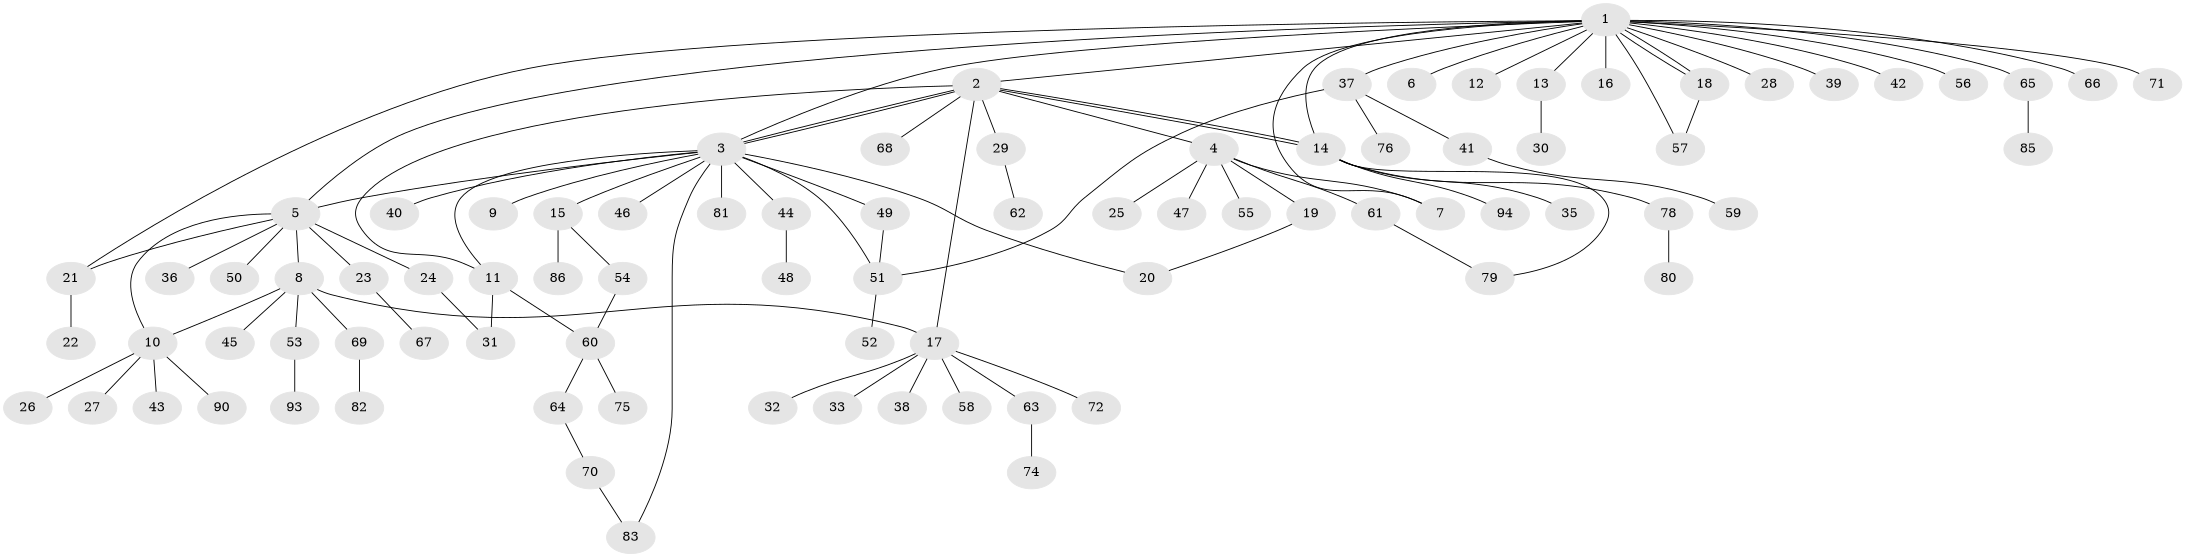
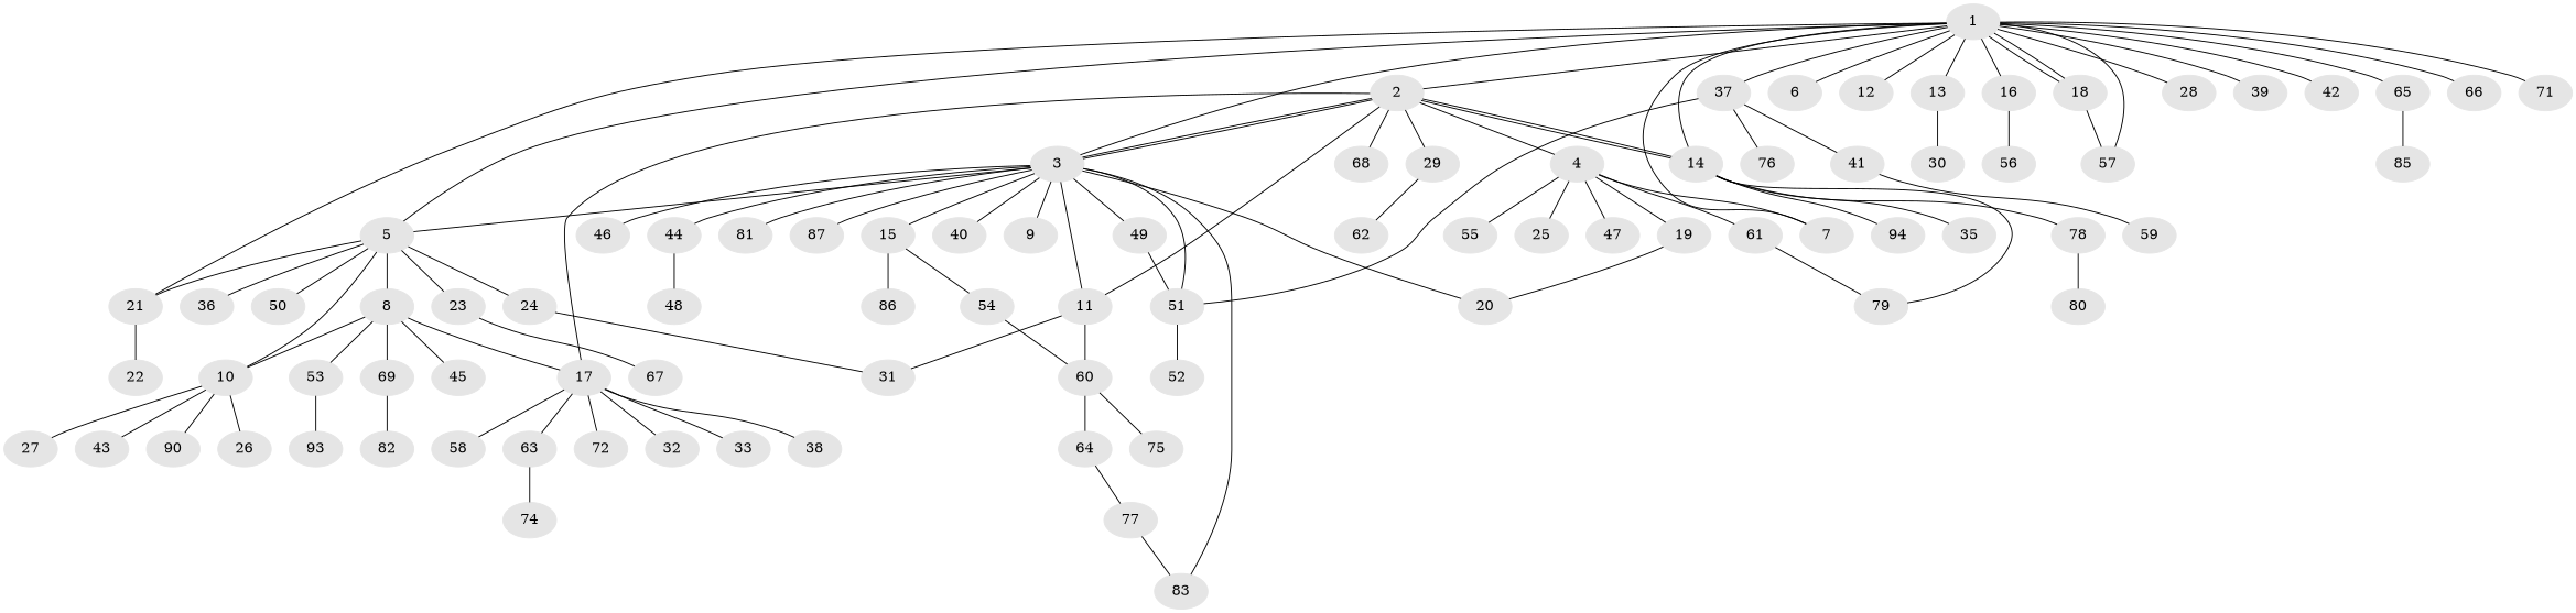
  graph {
    node [color=gray90 style=filled]
    1
    2
    3
    5
    6
    7
    12
    13
    14
    16
    18
    21
    28
    37
    39
    42
    56
    57
    65
    66
    71
    4
    11
    17
    29
    68
    9
    15
    20
    40
    44
    46
    49
    51
    81
    83
+   87
    8
    10
    23
    24
    36
    50
    30
    n45 [label=94]
    35
    78
    79
    22
    41
    76
    85
    19
    25
    47
    55
    61
    31
    60
    32
    33
    38
    58
    63
    72
    62
    54
    86
    48
    52
    45
    53
    69
    26
    27
    43
    n77 [label=90]
    67
    n79 [label=93]
    82
    64
    75
    80
    74
    59
-   77 [label=70]
+   77
    1 -- 2
    1 -- 3
    1 -- 5
    1 -- 6
    1 -- 7
    1 -- 12
    1 -- 13
    1 -- 14
    1 -- 16
    1 -- 18
    1 -- 18
    1 -- 21
    1 -- 28
    1 -- 37
    1 -- 39
    1 -- 42
-   1 -- 56
+   16 -- 56
    1 -- 57
    1 -- 65
    1 -- 66
    1 -- 71
    2 -- 3
    2 -- 3
    2 -- 14
    2 -- 14
    2 -- 4
    2 -- 11
    2 -- 17
    2 -- 29
    2 -- 68
    3 -- 5
    3 -- 11
    3 -- 9
    3 -- 15
    3 -- 20
    3 -- 40
    3 -- 44
    3 -- 46
    3 -- 49
    3 -- 51
    3 -- 81
    3 -- 83
+   3 -- 87
    5 -- 21
    5 -- 8
    5 -- 10
    5 -- 23
    5 -- 24
    5 -- 36
    5 -- 50
    13 -- 30
    14 -- n45
    14 -- 35
    14 -- 78
    14 -- 79
    18 -- 57
    21 -- 22
    37 -- 51
    37 -- 41
    37 -- 76
    65 -- 85
    4 -- 7
    4 -- 19
    4 -- 25
    4 -- 47
    4 -- 55
    4 -- 61
    11 -- 31
    11 -- 60
    17 -- 32
    17 -- 33
    17 -- 38
    17 -- 58
    17 -- 63
    17 -- 72
    29 -- 62
    15 -- 54
    15 -- 86
    44 -- 48
    49 -- 51
    51 -- 52
    8 -- 17
    8 -- 10
    8 -- 45
    8 -- 53
    8 -- 69
    10 -- 26
    10 -- 27
    10 -- 43
    10 -- n77
    23 -- 67
    24 -- 31
    78 -- 80
    41 -- 59
    19 -- 20
    61 -- 79
    60 -- 64
    60 -- 75
    63 -- 74
    54 -- 60
    53 -- n79
    69 -- 82
    64 -- 77
    77 -- 83
  }
